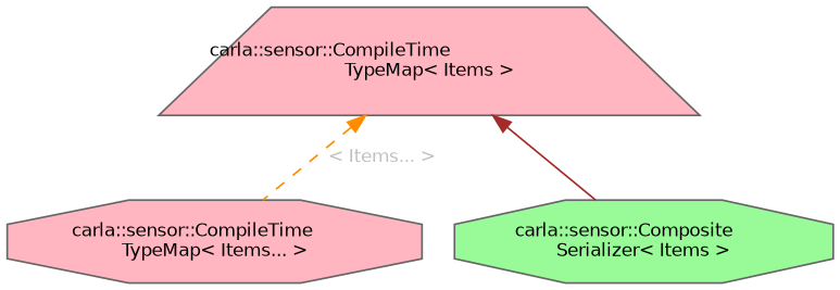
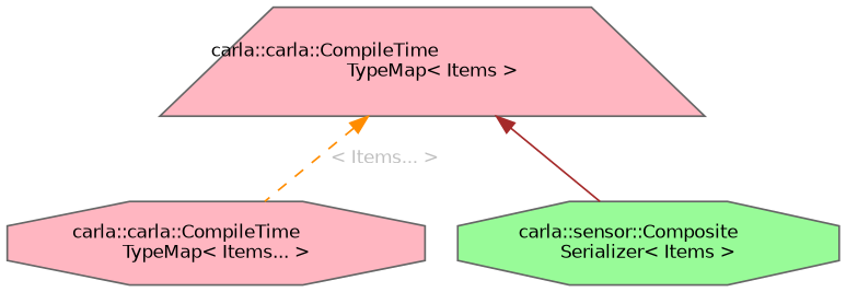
  digraph {
    node [color=gray40 fillcolor=lightpink fontname=Helvetica fontsize=10 shape=octagon style=filled]
    edge [dir=back fontname=Helvetica fontsize=10 labelfontname=Helvetica labelfontsize=10]
-   n1 [fontcolor=black height=0.2 label="carla::sensor::CompileTime\lTypeMap\< Items \>" shape=trapezium width=0.4]
-   n2 [height=0.2 label="carla::sensor::CompileTime\lTypeMap\< Items... \>" width=0.4]
+   n1 [fontcolor=black height=0.2 label="carla::carla::CompileTime\lTypeMap\< Items \>" shape=trapezium width=0.4]
+   n2 [height=0.2 label="carla::carla::CompileTime\lTypeMap\< Items... \>" width=0.4]
    n3 [fillcolor=palegreen height=0.2 label="carla::sensor::Composite\lSerializer\< Items \>" width=0.4]
    n1 -> n2 [color=darkorange fontcolor=grey label=" \< Items... \>" style=dashed]
    n1 -> n3 [color=brown style=solid]
  }
